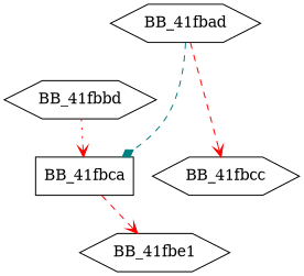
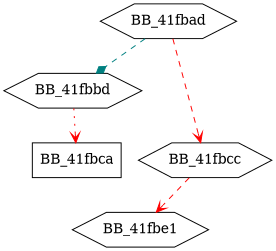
  digraph {
    node [shape=hexagon]
    edge [arrowhead=vee color=red style=dashed]
    BB_41fbad
    BB_41fbbd
    BB_41fbcc
    BB_41fbca [shape=box]
    BB_41fbe1
-   BB_41fbad -> BB_41fbca [arrowhead=diamond color=teal]
+   BB_41fbad -> BB_41fbbd [arrowhead=diamond color=teal]
    BB_41fbad -> BB_41fbcc
    BB_41fbbd -> BB_41fbca [style=dotted]
-   BB_41fbca -> BB_41fbe1
+   BB_41fbcc -> BB_41fbe1
  }
